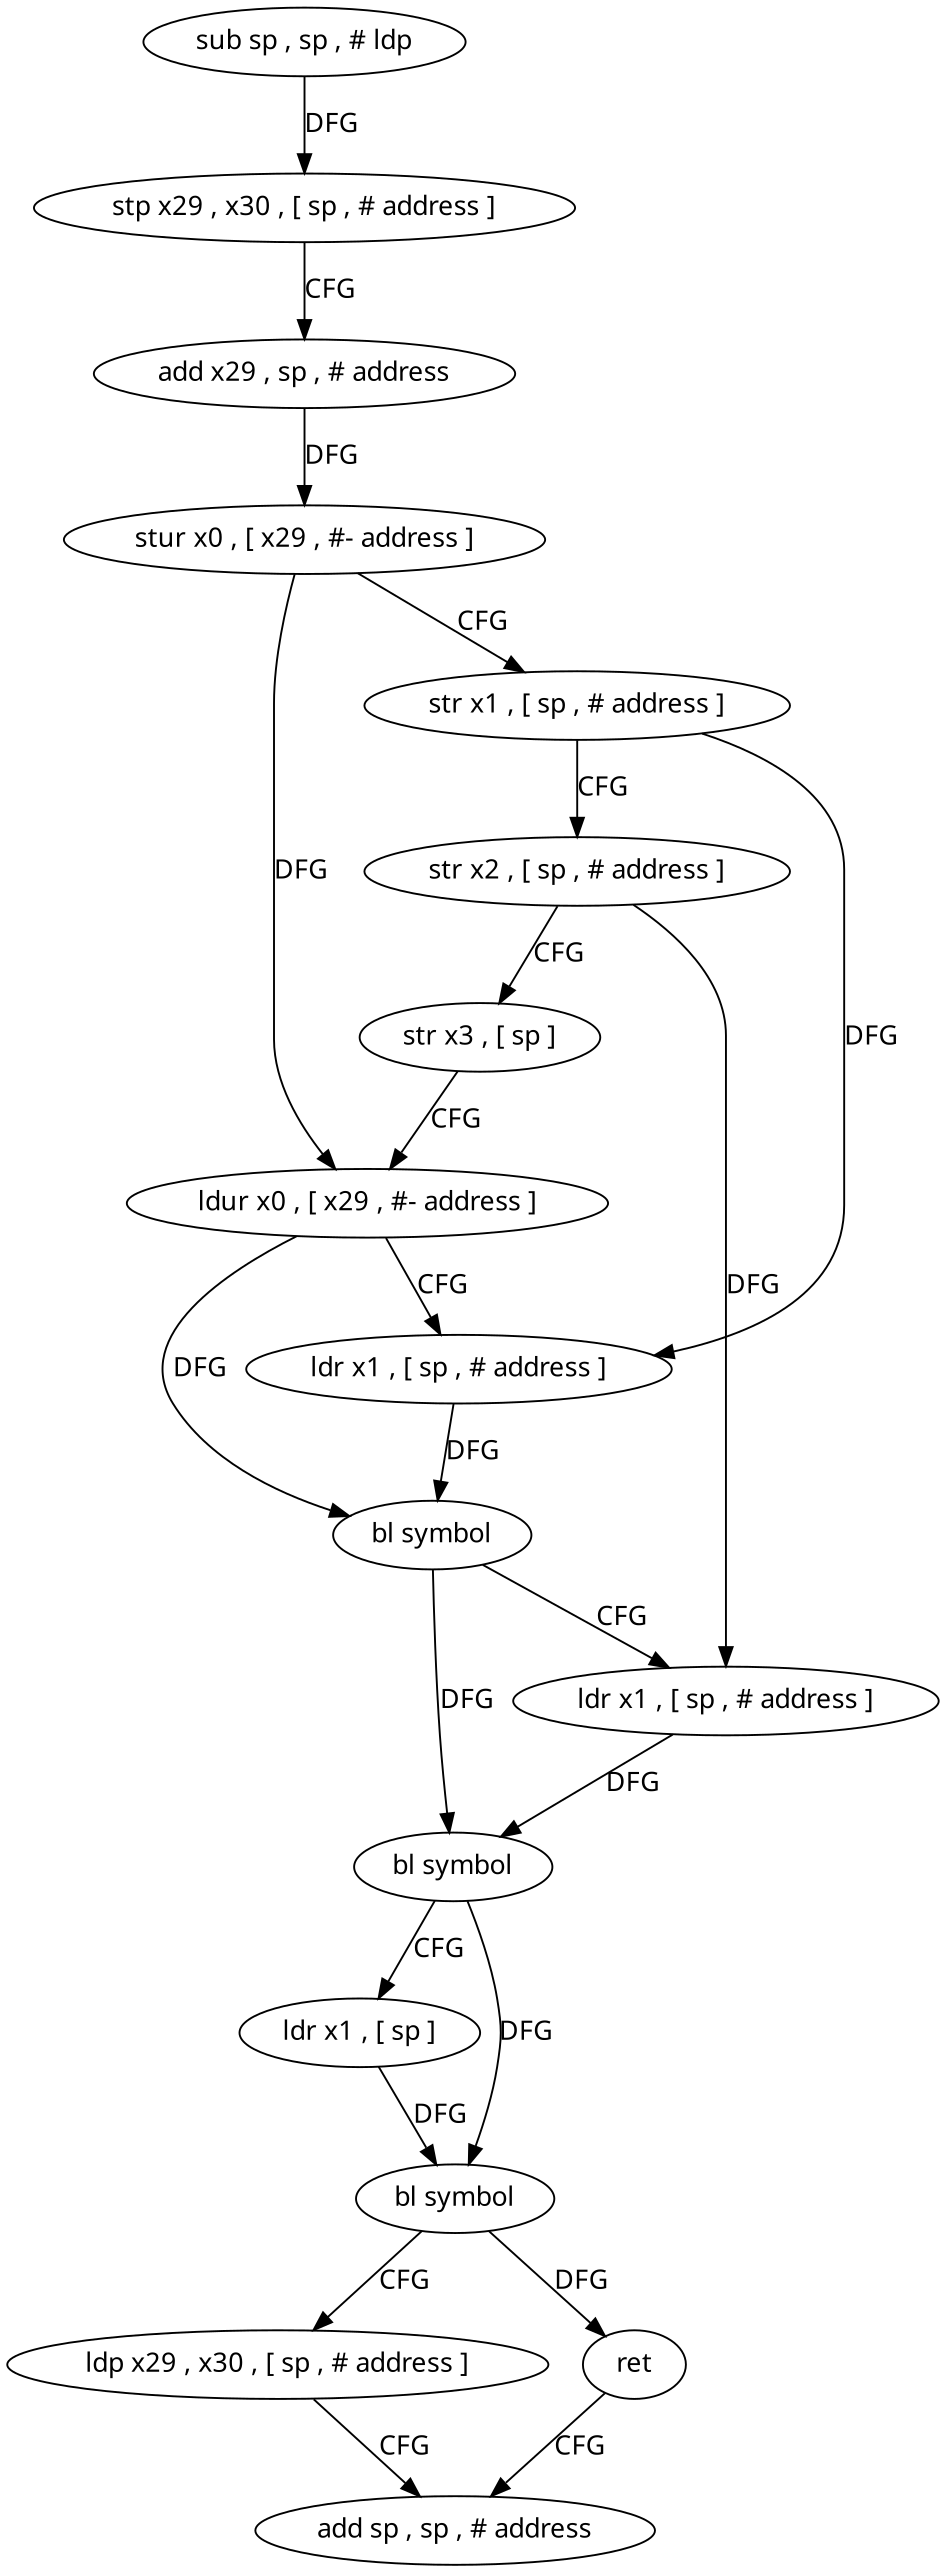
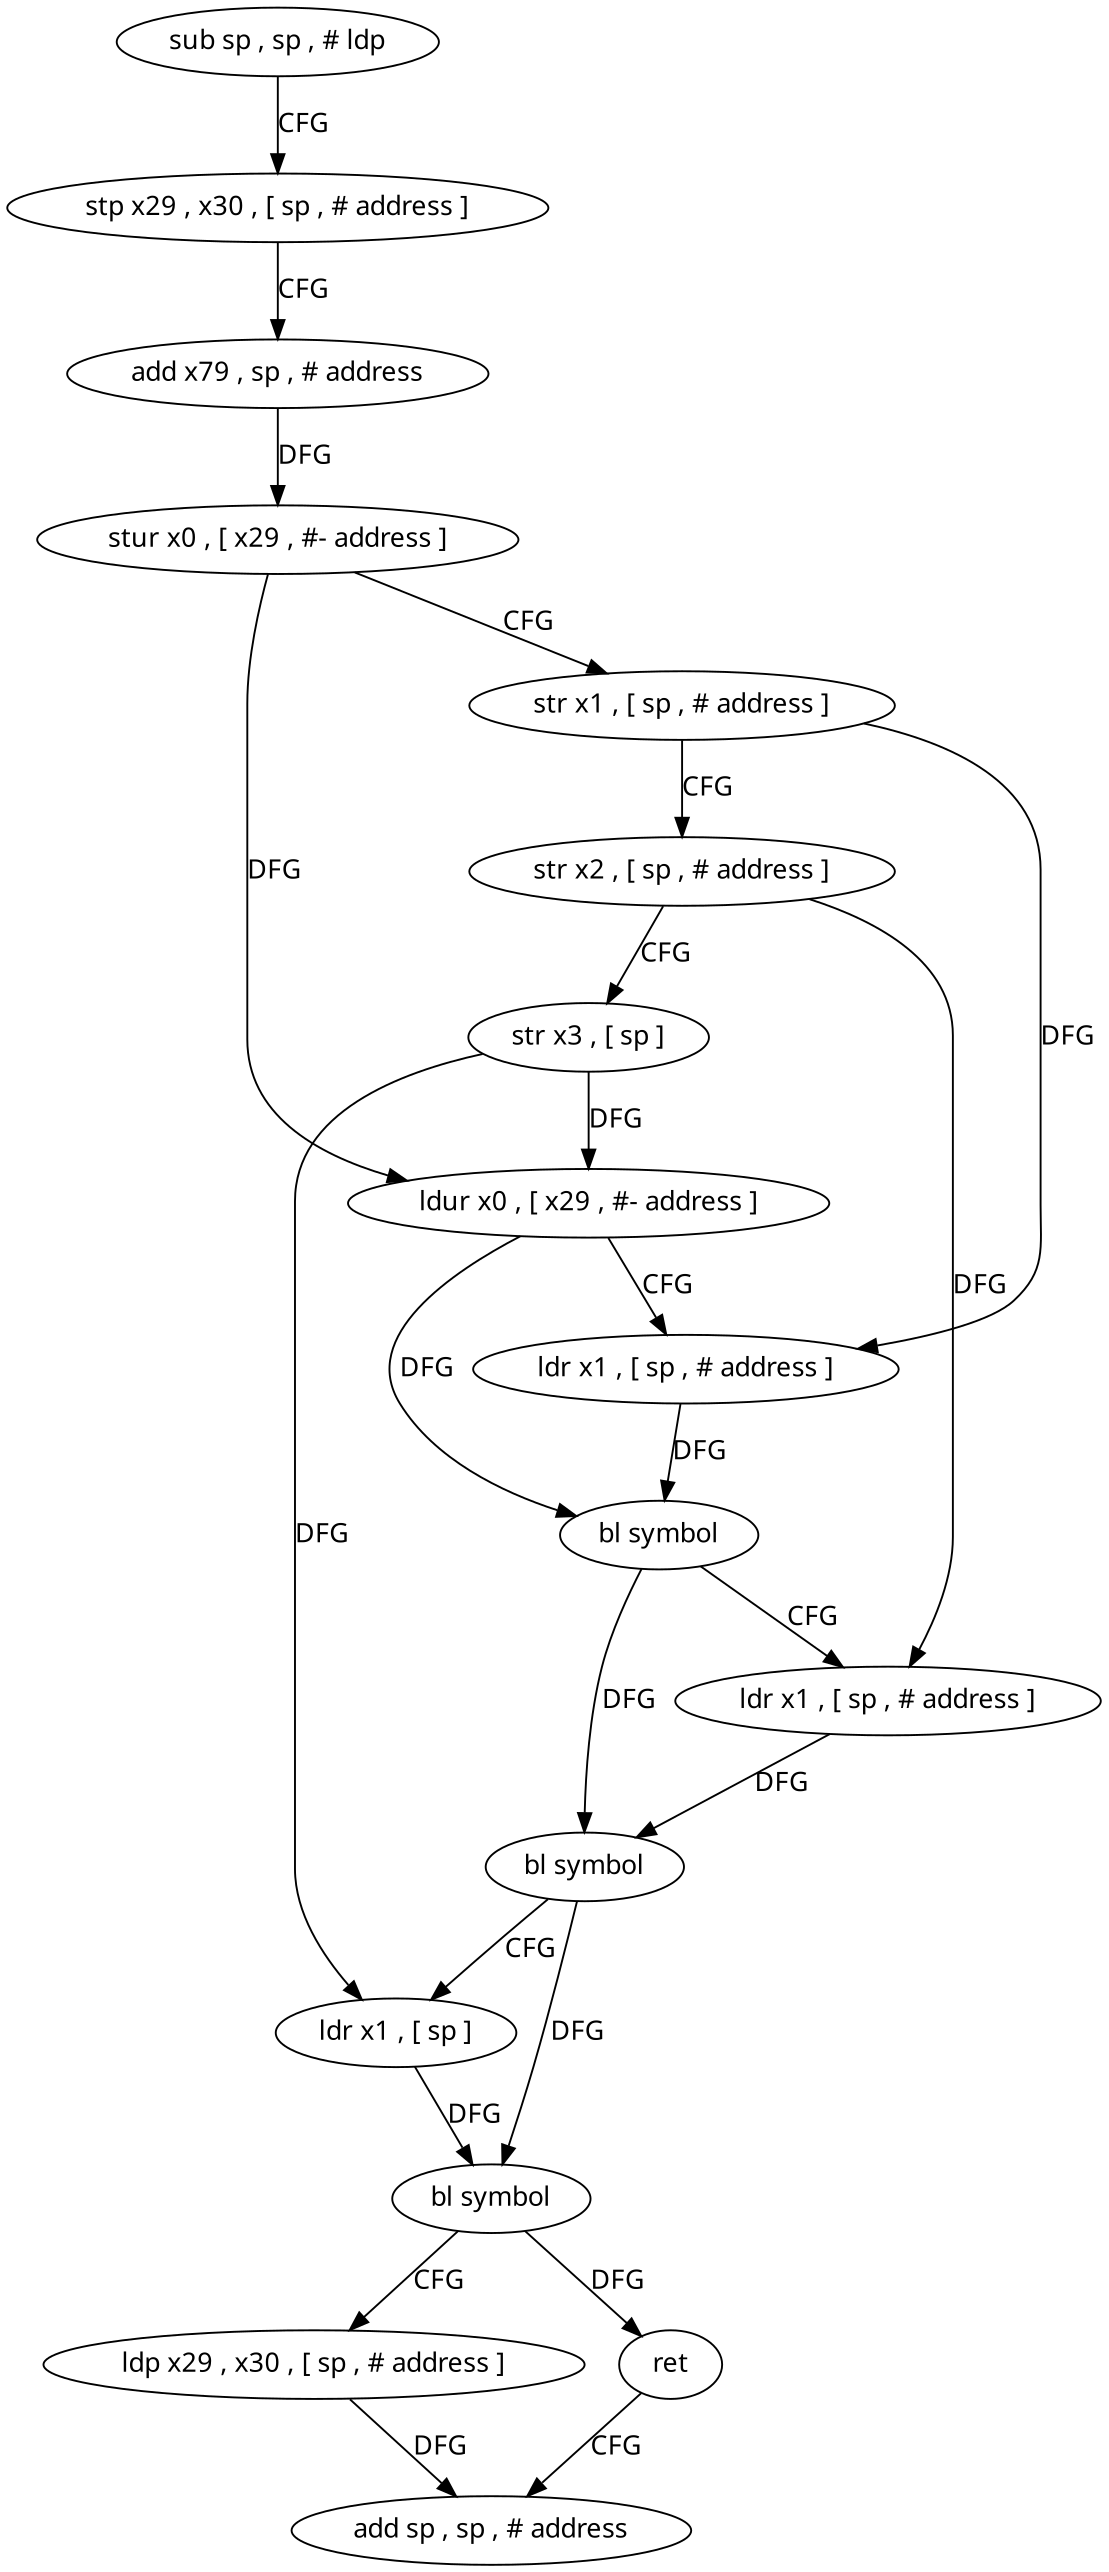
  digraph {
    fontname="Noto Sans"
    node [fontname="Noto Sans"]
    edge [fontname="Noto Sans"]
    n1 [label="sub sp , sp , # ldp"]
    n2 [label="stp x29 , x30 , [ sp , # address ]"]
-   n3 [label="add x29 , sp , # address"]
+   n3 [label="add x79 , sp , # address"]
    n4 [label="stur x0 , [ x29 , #- address ]"]
    n5 [label="str x1 , [ sp , # address ]"]
    n6 [label="ldur x0 , [ x29 , #- address ]"]
    n7 [label="str x2 , [ sp , # address ]"]
    n8 [label="ldr x1 , [ sp , # address ]"]
    n9 [label="bl symbol"]
    n10 [label="str x3 , [ sp ]"]
    n11 [label="ldr x1 , [ sp , # address ]"]
    n12 [label="ldr x1 , [ sp ]"]
    n13 [label="bl symbol"]
    n14 [label="bl symbol"]
    n15 [label="ldp x29 , x30 , [ sp , # address ]"]
    n16 [label=ret]
    n17 [label="add sp , sp , # address"]
-   n1 -> n2 [label=DFG]
+   n1 -> n2 [label=CFG]
    n2 -> n3 [label=CFG]
    n3 -> n4 [label=DFG]
    n4 -> n5 [label=CFG]
    n4 -> n6 [label=DFG]
    n5 -> n7 [label=CFG]
    n5 -> n8 [label=DFG]
    n6 -> n8 [label=CFG]
    n6 -> n9 [label=DFG]
    n7 -> n10 [label=CFG]
    n7 -> n11 [label=DFG]
    n8 -> n9 [label=DFG]
    n9 -> n11 [label=CFG]
    n9 -> n13 [label=DFG]
-   n10 -> n6 [label=CFG]
+   n10 -> n6 [label=DFG]
+   n10 -> n12 [label=DFG]
    n11 -> n13 [label=DFG]
    n12 -> n14 [label=DFG]
    n13 -> n12 [label=CFG]
    n13 -> n14 [label=DFG]
    n14 -> n15 [label=CFG]
    n14 -> n16 [label=DFG]
-   n15 -> n17 [label=CFG]
+   n15 -> n17 [label=DFG]
    n16 -> n17 [label=CFG]
  }
